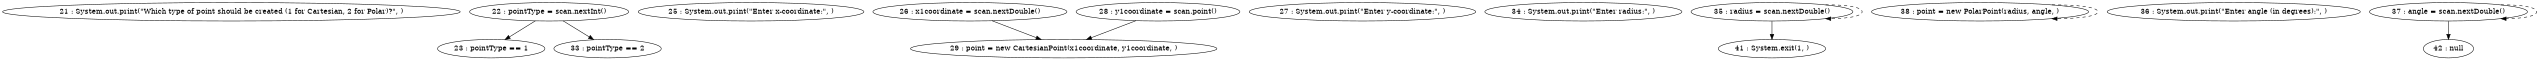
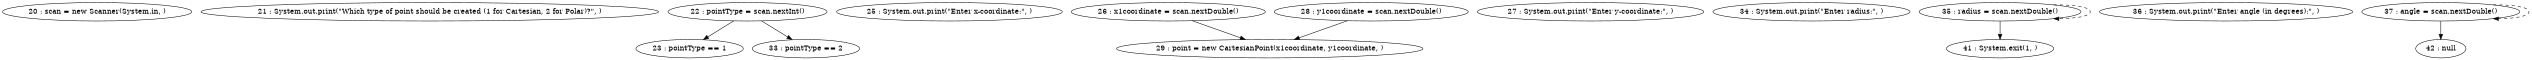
  digraph {
+   "20 : scan = new Scanner(System.in, )"
    "21 : System.out.print(\"Which type of point should be created (1 for Cartesian, 2 for Polar)?\", )"
    "22 : pointType = scan.nextInt()"
    "23 : pointType == 1"
    n5 [label="33 : pointType == 2"]
    "25 : System.out.print(\"Enter x-coordinate:\", )"
    "26 : x1coordinate = scan.nextDouble()"
    "29 : point = new CartesianPoint(x1coordinate, y1coordinate, )"
    "27 : System.out.print(\"Enter y-coordinate:\", )"
-   "28 : y1coordinate = scan.nextDouble()" [label="28 : y1coordinate = scan.point()"]
+   "28 : y1coordinate = scan.nextDouble()"
    "34 : System.out.print(\"Enter radius:\", )"
    "35 : radius = scan.nextDouble()"
    "41 : System.exit(1, )"
-   "38 : point = new PolarPoint(radius, angle, )"
    "36 : System.out.print(\"Enter angle (in degrees):\", )"
    "37 : angle = scan.nextDouble()"
    "42 : null"
    "22 : pointType = scan.nextInt()" -> "23 : pointType == 1"
    "22 : pointType = scan.nextInt()" -> n5
    "26 : x1coordinate = scan.nextDouble()" -> "29 : point = new CartesianPoint(x1coordinate, y1coordinate, )"
    "28 : y1coordinate = scan.nextDouble()" -> "29 : point = new CartesianPoint(x1coordinate, y1coordinate, )"
    "35 : radius = scan.nextDouble()" -> "35 : radius = scan.nextDouble()" [style=dashed]
    "35 : radius = scan.nextDouble()" -> "41 : System.exit(1, )"
-   "38 : point = new PolarPoint(radius, angle, )" -> "38 : point = new PolarPoint(radius, angle, )" [style=dashed]
    "37 : angle = scan.nextDouble()" -> "37 : angle = scan.nextDouble()" [style=dashed]
    "37 : angle = scan.nextDouble()" -> "42 : null"
  }
